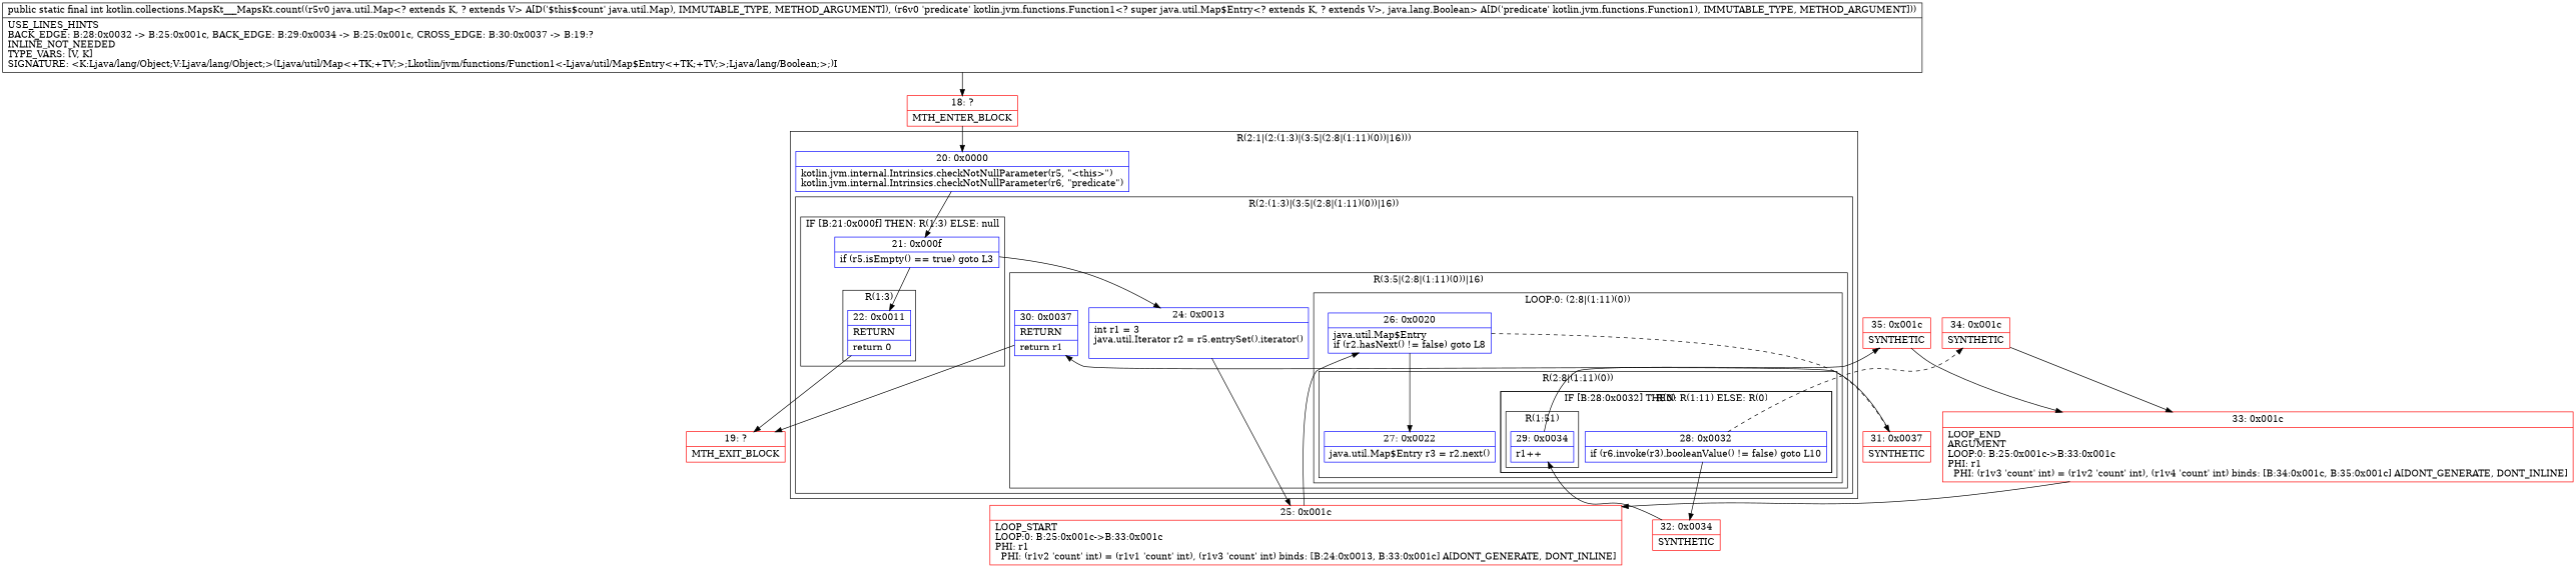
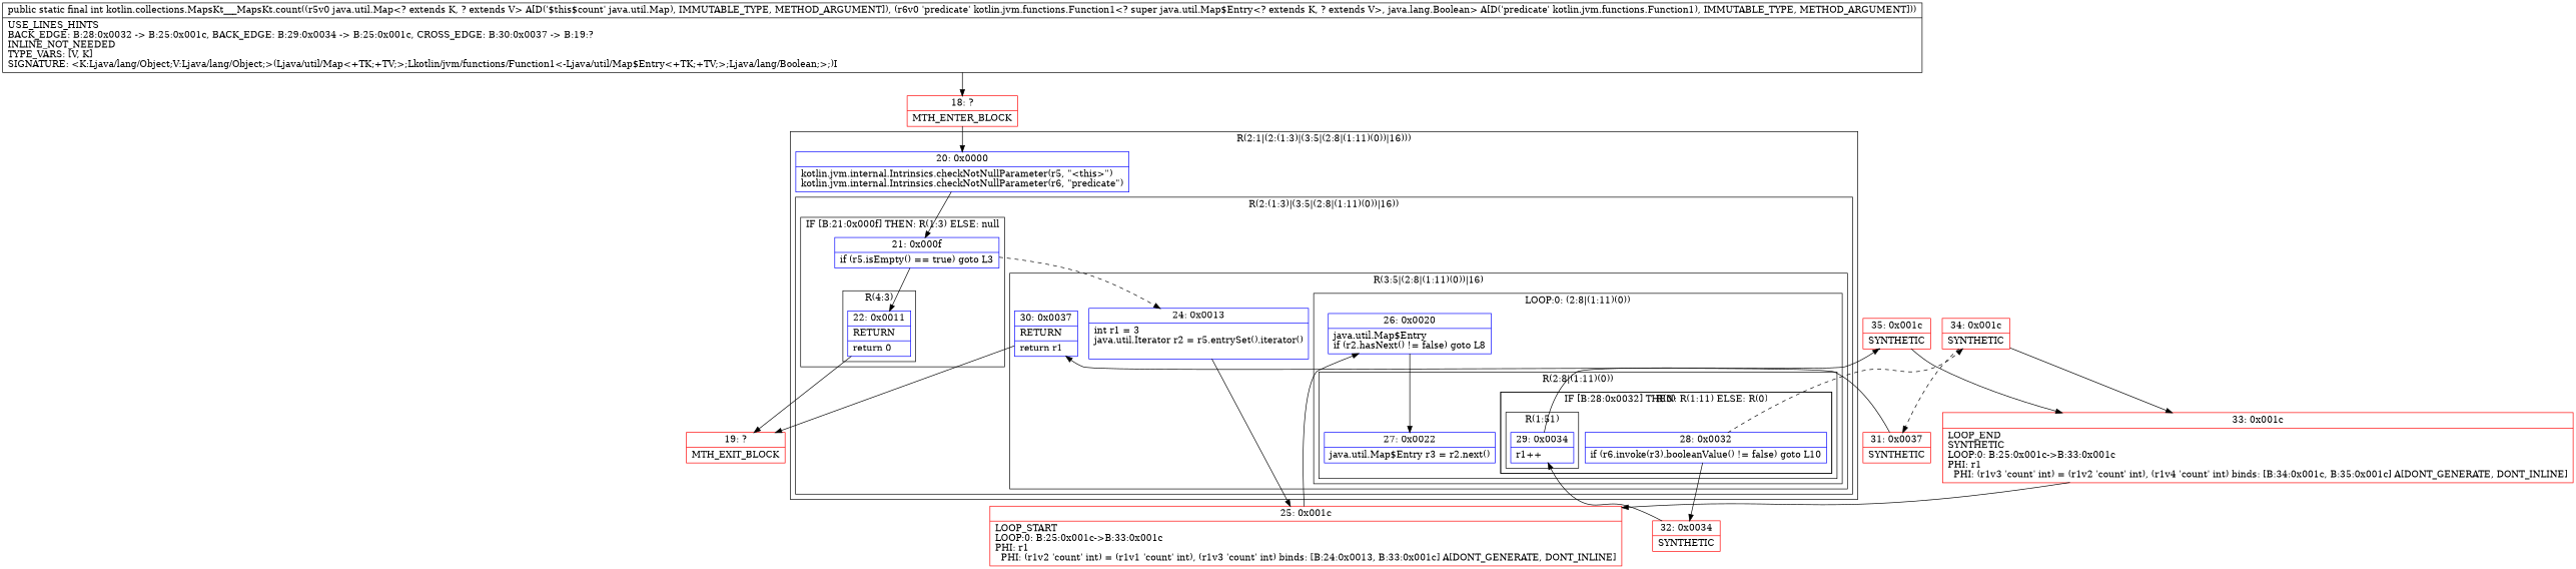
  digraph {
    node [color=blue shape=record]
    n1 [label="{22\:\ 0x0011|RETURN\l|return 0\l}"]
    n2 [label="{21\:\ 0x000f|if (r5.isEmpty() == true) goto L3\l}"]
    n3 [label="{29\:\ 0x0034|r1++\l}"]
    n4 [label="{28\:\ 0x0032|if (r6.invoke(r3).booleanValue() != false) goto L10\l}"]
    n5 [label="{27\:\ 0x0022|java.util.Map$Entry r3 = r2.next()\l}"]
    n6 [label="{26\:\ 0x0020|java.util.Map$Entry \lif (r2.hasNext() != false) goto L8\l}"]
    n7 [label="{24\:\ 0x0013|int r1 = 3\ljava.util.Iterator r2 = r5.entrySet().iterator()\l\l}"]
    n8 [label="{30\:\ 0x0037|RETURN\l|return r1\l}"]
    n9 [label="{20\:\ 0x0000|kotlin.jvm.internal.Intrinsics.checkNotNullParameter(r5, \"\<this\>\")\lkotlin.jvm.internal.Intrinsics.checkNotNullParameter(r6, \"predicate\")\l}"]
    n10 [color=red label="{19\:\ ?|MTH_EXIT_BLOCK\l}"]
    n11 [color=red label="{35\:\ 0x001c|SYNTHETIC\l}"]
    n12 [color=red label="{32\:\ 0x0034|SYNTHETIC\l}"]
    n13 [color=red label="{34\:\ 0x001c|SYNTHETIC\l}"]
    n14 [color=red label="{31\:\ 0x0037|SYNTHETIC\l}"]
    n15 [color=red label="{25\:\ 0x001c|LOOP_START\lLOOP:0: B:25:0x001c\-\>B:33:0x001c\lPHI: r1 \l  PHI: (r1v2 'count' int) = (r1v1 'count' int), (r1v3 'count' int) binds: [B:24:0x0013, B:33:0x001c] A[DONT_GENERATE, DONT_INLINE]\l}"]
-   n16 [color=red label="{33\:\ 0x001c|LOOP_END\lARGUMENT\lLOOP:0: B:25:0x001c\-\>B:33:0x001c\lPHI: r1 \l  PHI: (r1v3 'count' int) = (r1v2 'count' int), (r1v4 'count' int) binds: [B:34:0x001c, B:35:0x001c] A[DONT_GENERATE, DONT_INLINE]\l}"]
+   n16 [color=red label="{33\:\ 0x001c|LOOP_END\lSYNTHETIC\lLOOP:0: B:25:0x001c\-\>B:33:0x001c\lPHI: r1 \l  PHI: (r1v3 'count' int) = (r1v2 'count' int), (r1v4 'count' int) binds: [B:34:0x001c, B:35:0x001c] A[DONT_GENERATE, DONT_INLINE]\l}"]
    n17 [color=red label="{18\:\ ?|MTH_ENTER_BLOCK\l}"]
    n18 [label="{public static final int kotlin.collections.MapsKt___MapsKt.count((r5v0 java.util.Map\<? extends K, ? extends V\> A[D('$this$count' java.util.Map), IMMUTABLE_TYPE, METHOD_ARGUMENT]), (r6v0 'predicate' kotlin.jvm.functions.Function1\<? super java.util.Map$Entry\<? extends K, ? extends V\>, java.lang.Boolean\> A[D('predicate' kotlin.jvm.functions.Function1), IMMUTABLE_TYPE, METHOD_ARGUMENT]))  | USE_LINES_HINTS\lBACK_EDGE: B:28:0x0032 \-\> B:25:0x001c, BACK_EDGE: B:29:0x0034 \-\> B:25:0x001c, CROSS_EDGE: B:30:0x0037 \-\> B:19:?\lINLINE_NOT_NEEDED\lTYPE_VARS: [V, K]\lSIGNATURE: \<K:Ljava\/lang\/Object;V:Ljava\/lang\/Object;\>(Ljava\/util\/Map\<+TK;+TV;\>;Lkotlin\/jvm\/functions\/Function1\<\-Ljava\/util\/Map$Entry\<+TK;+TV;\>;Ljava\/lang\/Boolean;\>;)I\l}" color=""]
    subgraph cluster_1 {
      label="R(2:1|(2:(1:3)|(3:5|(2:8|(1:11)(0))|16)))"
      n9
      subgraph cluster_2 {
        label="R(2:(1:3)|(3:5|(2:8|(1:11)(0))|16))"
        subgraph cluster_3 {
          label="IF [B:21:0x000f] THEN: R(1:3) ELSE: null"
          n2
          subgraph cluster_4 {
-           label="R(1:3)"
+           label="R(4:3)"
            n1
          }
        }
        subgraph cluster_5 {
          label="R(3:5|(2:8|(1:11)(0))|16)"
          n7
          n8
          subgraph cluster_6 {
            label="LOOP:0: (2:8|(1:11)(0))"
            n6
            subgraph cluster_7 {
              label="R(2:8|(1:11)(0))"
              n5
              subgraph cluster_8 {
                label="IF [B:28:0x0032] THEN: R(1:11) ELSE: R(0)"
                n4
                subgraph cluster_9 {
                  label="R(1:51)"
                  n3
                }
                subgraph cluster_10 {
                  label="R(0)"
                }
              }
            }
          }
        }
      }
    }
    n1 -> n10
    n2 -> n1
-   n2 -> n7 [style=solid]
+   n2 -> n7 [style=dashed]
    n3 -> n11
    n4 -> n12
    n4 -> n13 [style=dashed]
    n6 -> n5
-   n6 -> n14 [style=dashed]
+   n13 -> n14 [style=dashed]
    n7 -> n15
    n8 -> n10
    n9 -> n2
    n11 -> n16
    n12 -> n3
    n13 -> n16
    n14 -> n8
    n15 -> n6
    n16 -> n15
    n17 -> n9
    n18 -> n17
  }
